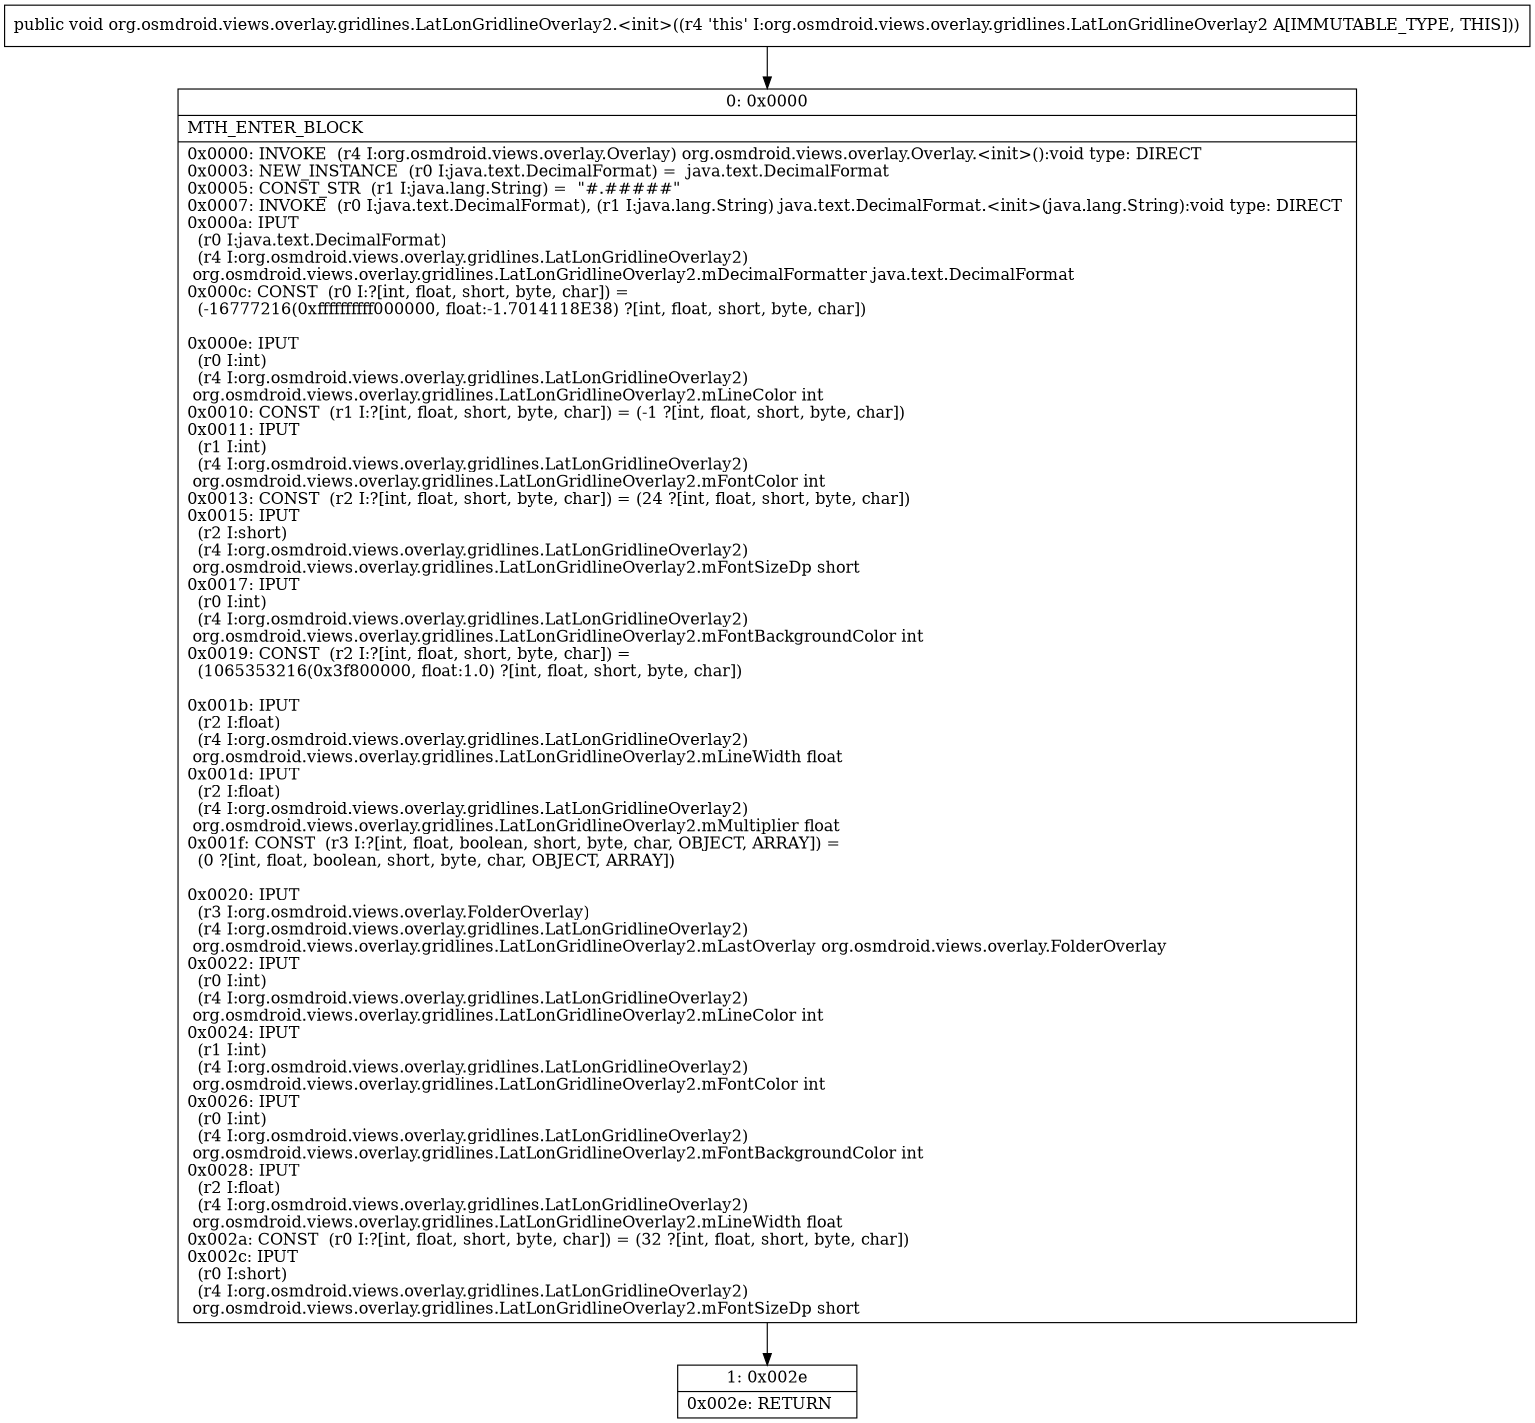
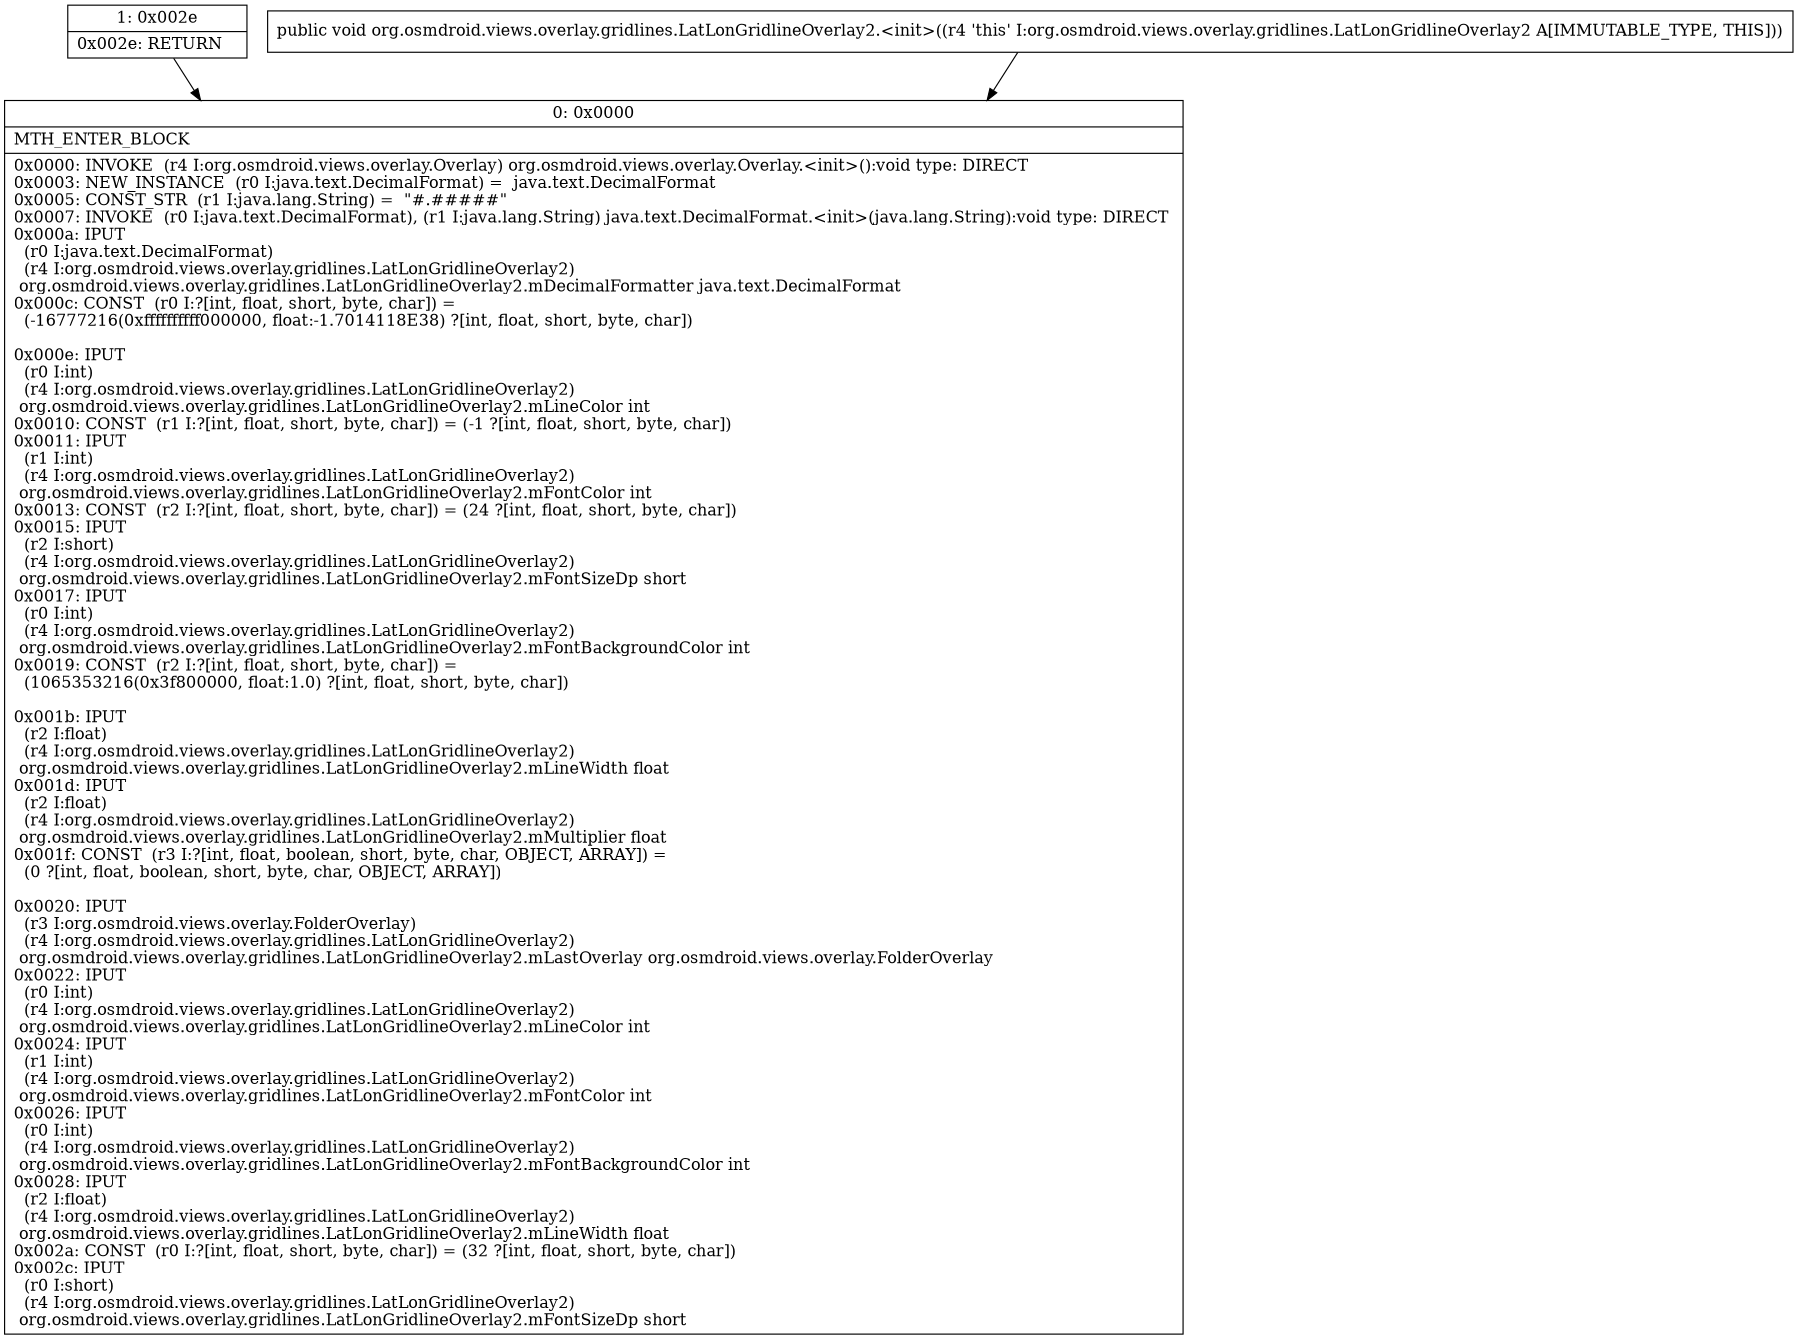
  digraph {
    node [shape=record]
    n1 [label="{0\:\ 0x0000|MTH_ENTER_BLOCK\l|0x0000: INVOKE  (r4 I:org.osmdroid.views.overlay.Overlay) org.osmdroid.views.overlay.Overlay.\<init\>():void type: DIRECT \l0x0003: NEW_INSTANCE  (r0 I:java.text.DecimalFormat) =  java.text.DecimalFormat \l0x0005: CONST_STR  (r1 I:java.lang.String) =  \"#.#####\" \l0x0007: INVOKE  (r0 I:java.text.DecimalFormat), (r1 I:java.lang.String) java.text.DecimalFormat.\<init\>(java.lang.String):void type: DIRECT \l0x000a: IPUT  \l  (r0 I:java.text.DecimalFormat)\l  (r4 I:org.osmdroid.views.overlay.gridlines.LatLonGridlineOverlay2)\l org.osmdroid.views.overlay.gridlines.LatLonGridlineOverlay2.mDecimalFormatter java.text.DecimalFormat \l0x000c: CONST  (r0 I:?[int, float, short, byte, char]) = \l  (\-16777216(0xffffffffff000000, float:\-1.7014118E38) ?[int, float, short, byte, char])\l \l0x000e: IPUT  \l  (r0 I:int)\l  (r4 I:org.osmdroid.views.overlay.gridlines.LatLonGridlineOverlay2)\l org.osmdroid.views.overlay.gridlines.LatLonGridlineOverlay2.mLineColor int \l0x0010: CONST  (r1 I:?[int, float, short, byte, char]) = (\-1 ?[int, float, short, byte, char]) \l0x0011: IPUT  \l  (r1 I:int)\l  (r4 I:org.osmdroid.views.overlay.gridlines.LatLonGridlineOverlay2)\l org.osmdroid.views.overlay.gridlines.LatLonGridlineOverlay2.mFontColor int \l0x0013: CONST  (r2 I:?[int, float, short, byte, char]) = (24 ?[int, float, short, byte, char]) \l0x0015: IPUT  \l  (r2 I:short)\l  (r4 I:org.osmdroid.views.overlay.gridlines.LatLonGridlineOverlay2)\l org.osmdroid.views.overlay.gridlines.LatLonGridlineOverlay2.mFontSizeDp short \l0x0017: IPUT  \l  (r0 I:int)\l  (r4 I:org.osmdroid.views.overlay.gridlines.LatLonGridlineOverlay2)\l org.osmdroid.views.overlay.gridlines.LatLonGridlineOverlay2.mFontBackgroundColor int \l0x0019: CONST  (r2 I:?[int, float, short, byte, char]) = \l  (1065353216(0x3f800000, float:1.0) ?[int, float, short, byte, char])\l \l0x001b: IPUT  \l  (r2 I:float)\l  (r4 I:org.osmdroid.views.overlay.gridlines.LatLonGridlineOverlay2)\l org.osmdroid.views.overlay.gridlines.LatLonGridlineOverlay2.mLineWidth float \l0x001d: IPUT  \l  (r2 I:float)\l  (r4 I:org.osmdroid.views.overlay.gridlines.LatLonGridlineOverlay2)\l org.osmdroid.views.overlay.gridlines.LatLonGridlineOverlay2.mMultiplier float \l0x001f: CONST  (r3 I:?[int, float, boolean, short, byte, char, OBJECT, ARRAY]) = \l  (0 ?[int, float, boolean, short, byte, char, OBJECT, ARRAY])\l \l0x0020: IPUT  \l  (r3 I:org.osmdroid.views.overlay.FolderOverlay)\l  (r4 I:org.osmdroid.views.overlay.gridlines.LatLonGridlineOverlay2)\l org.osmdroid.views.overlay.gridlines.LatLonGridlineOverlay2.mLastOverlay org.osmdroid.views.overlay.FolderOverlay \l0x0022: IPUT  \l  (r0 I:int)\l  (r4 I:org.osmdroid.views.overlay.gridlines.LatLonGridlineOverlay2)\l org.osmdroid.views.overlay.gridlines.LatLonGridlineOverlay2.mLineColor int \l0x0024: IPUT  \l  (r1 I:int)\l  (r4 I:org.osmdroid.views.overlay.gridlines.LatLonGridlineOverlay2)\l org.osmdroid.views.overlay.gridlines.LatLonGridlineOverlay2.mFontColor int \l0x0026: IPUT  \l  (r0 I:int)\l  (r4 I:org.osmdroid.views.overlay.gridlines.LatLonGridlineOverlay2)\l org.osmdroid.views.overlay.gridlines.LatLonGridlineOverlay2.mFontBackgroundColor int \l0x0028: IPUT  \l  (r2 I:float)\l  (r4 I:org.osmdroid.views.overlay.gridlines.LatLonGridlineOverlay2)\l org.osmdroid.views.overlay.gridlines.LatLonGridlineOverlay2.mLineWidth float \l0x002a: CONST  (r0 I:?[int, float, short, byte, char]) = (32 ?[int, float, short, byte, char]) \l0x002c: IPUT  \l  (r0 I:short)\l  (r4 I:org.osmdroid.views.overlay.gridlines.LatLonGridlineOverlay2)\l org.osmdroid.views.overlay.gridlines.LatLonGridlineOverlay2.mFontSizeDp short \l}"]
    n2 [label="{1\:\ 0x002e|0x002e: RETURN   \l}"]
    n3 [label="{public void org.osmdroid.views.overlay.gridlines.LatLonGridlineOverlay2.\<init\>((r4 'this' I:org.osmdroid.views.overlay.gridlines.LatLonGridlineOverlay2 A[IMMUTABLE_TYPE, THIS])) }"]
-   n1 -> n2
+   n2 -> n1
    n3 -> n1
  }
